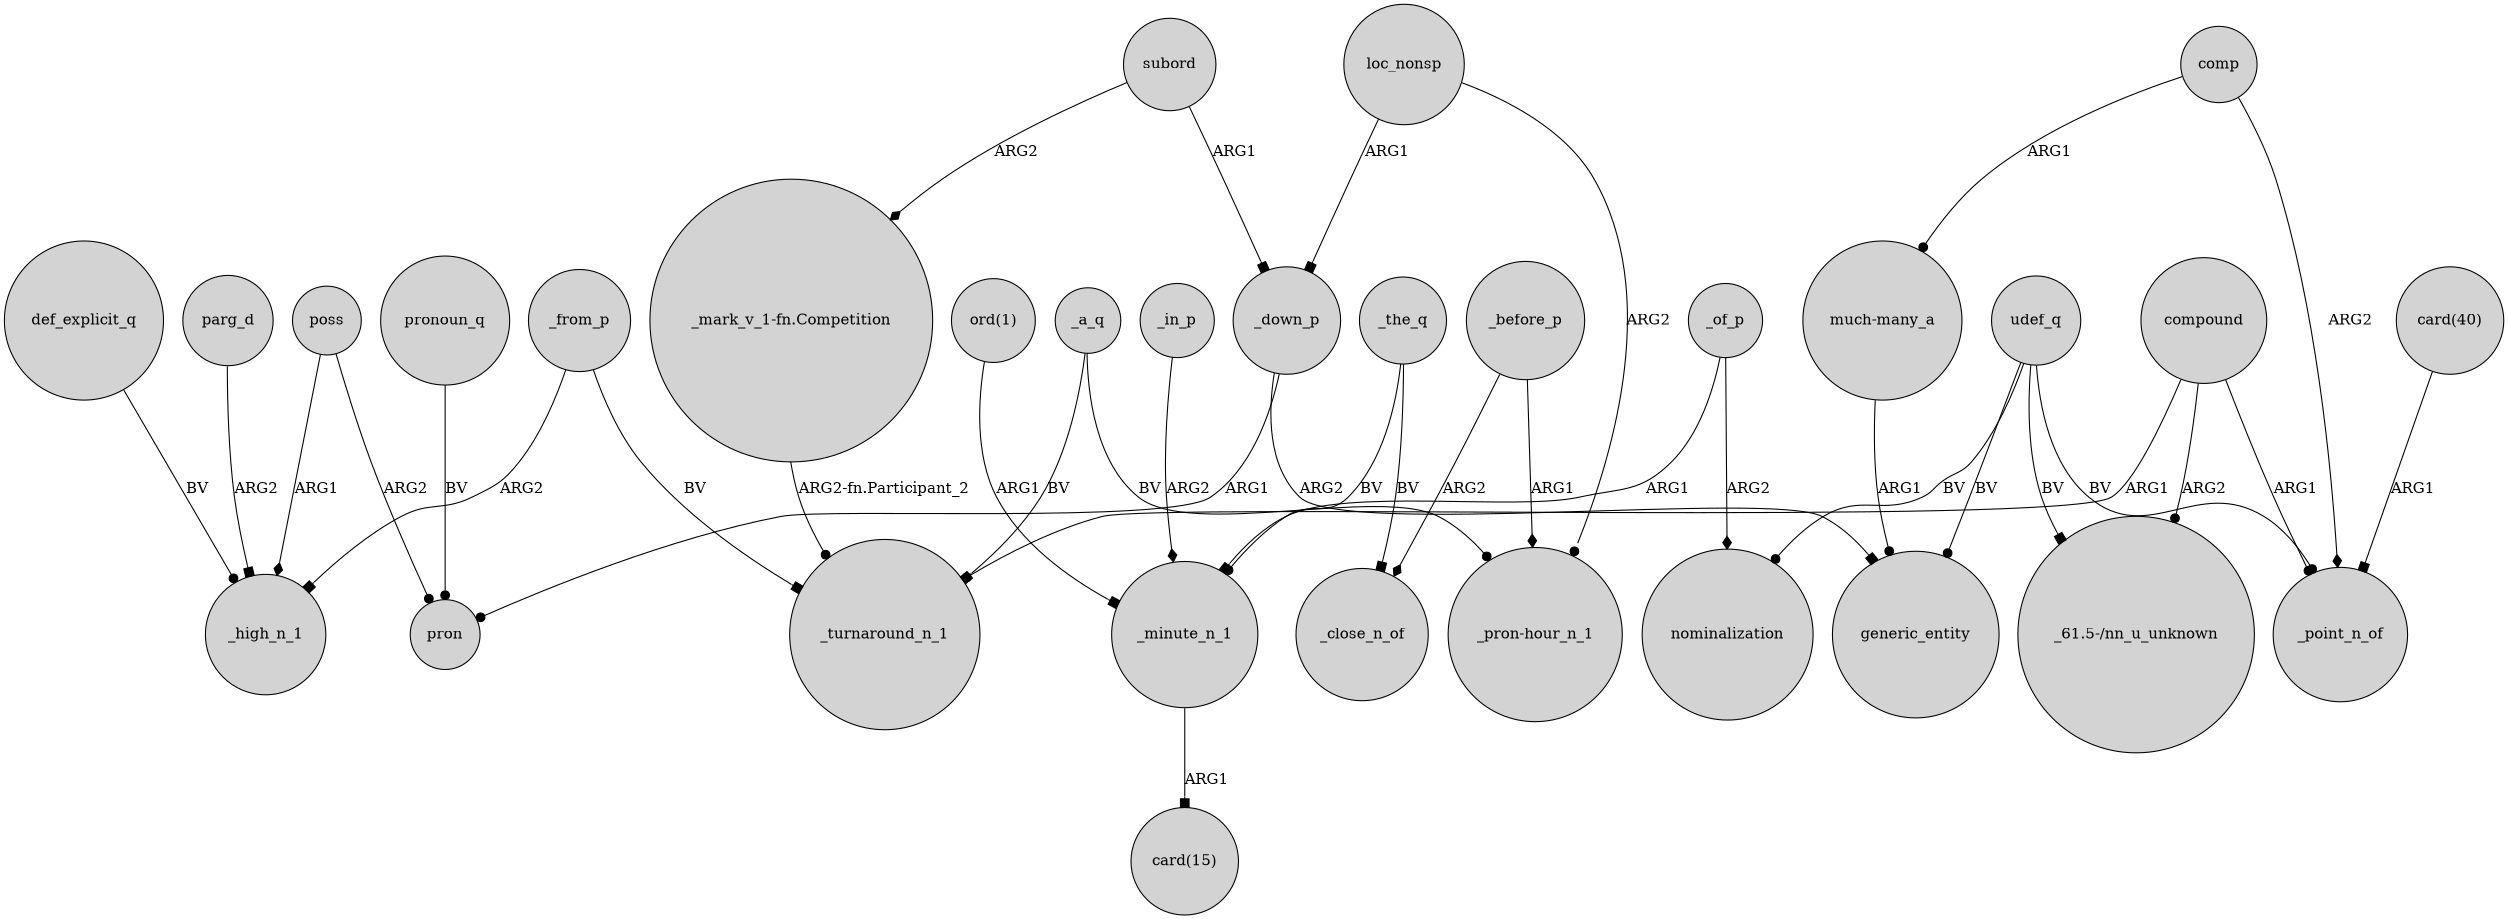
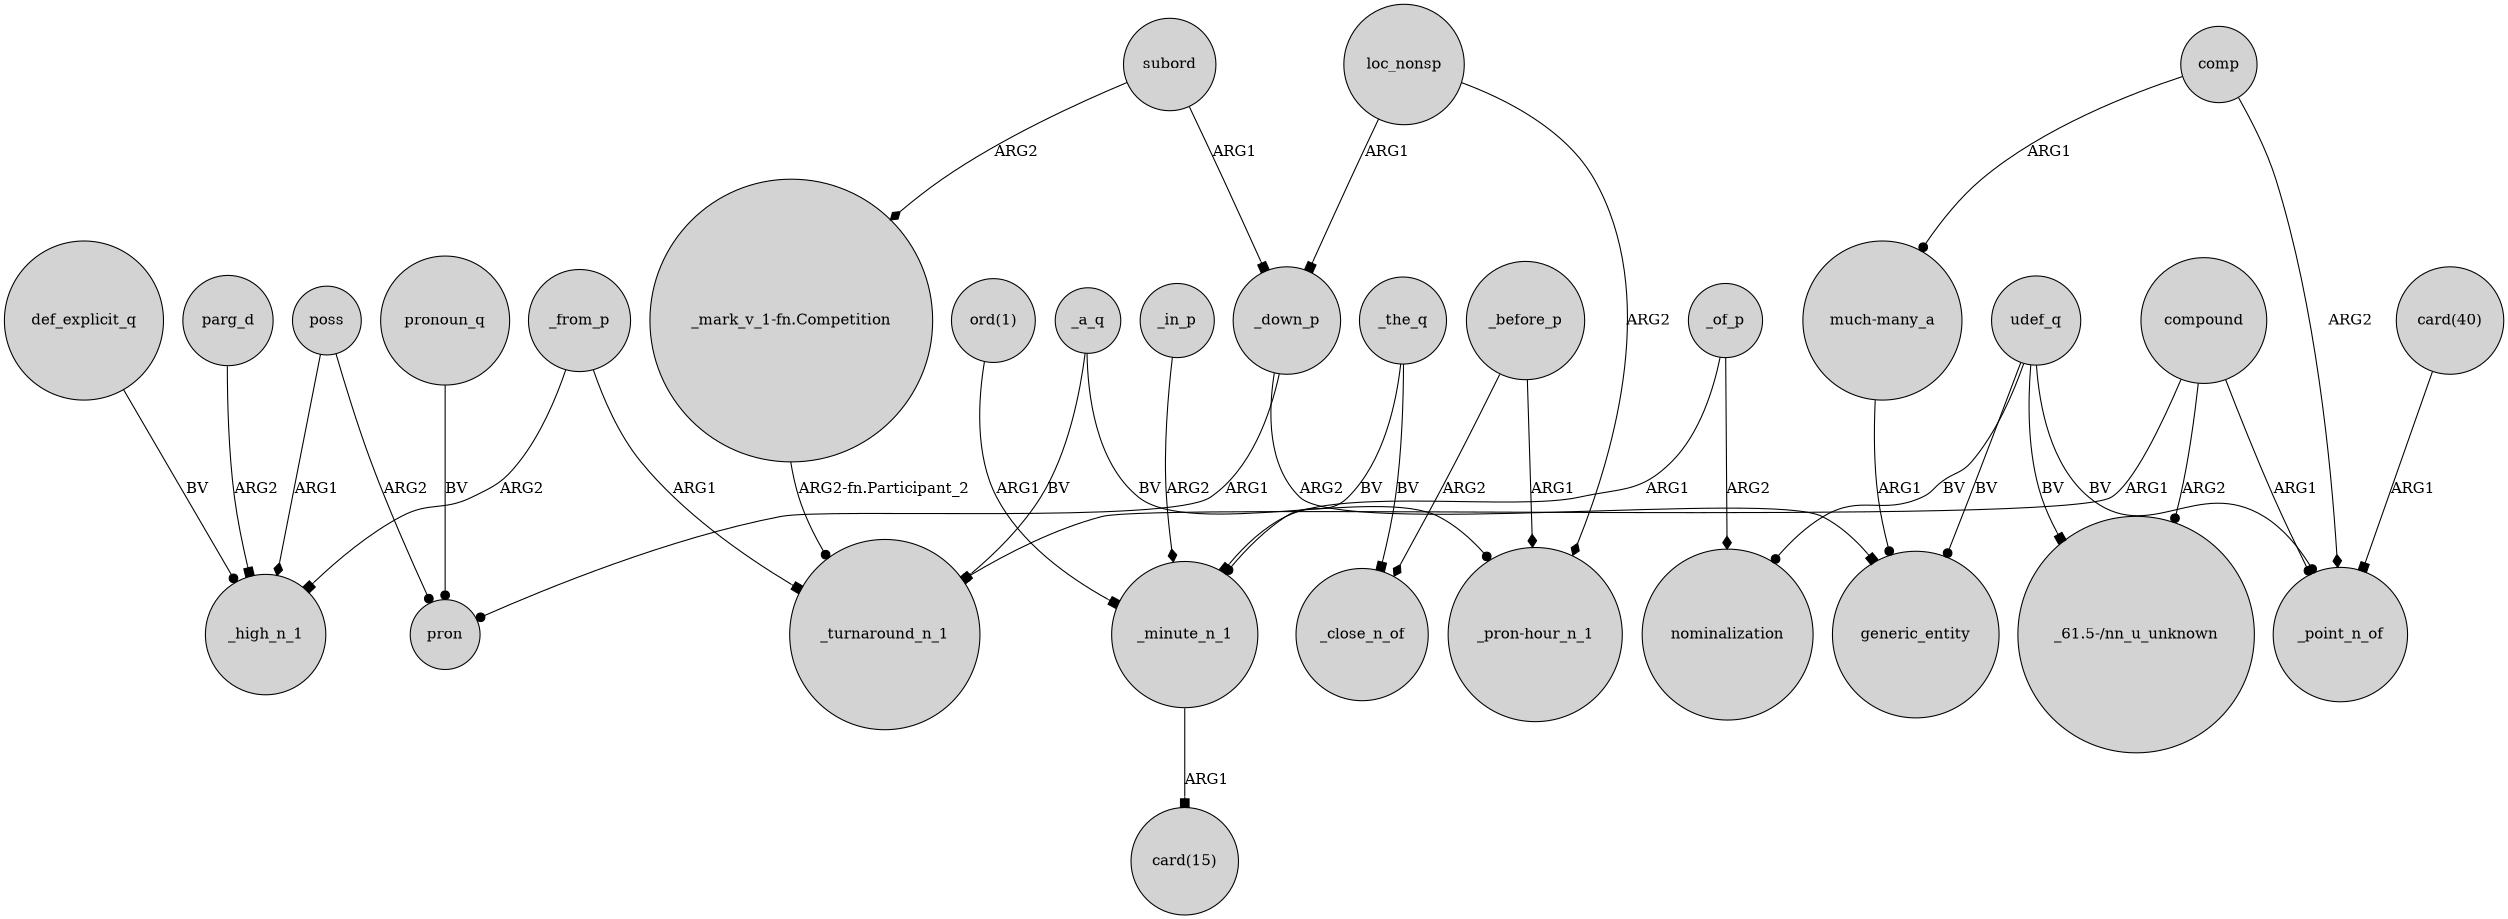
  digraph {
    node [shape=circle style=filled]
    edge [arrowhead=dot]
    _from_p
    _high_n_1
    _turnaround_n_1
    _a_q
    n5 [label="_pron-hour_n_1"]
    _in_p
    _minute_n_1
    "card(15)"
    parg_d
    poss
    pron
    _before_p
    _close_n_of
    udef_q
    nominalization
    generic_entity
    _point_n_of
    "_61.5-/nn_u_unknown"
    compound
    subord
    "_mark_v_1-fn.Competition"
    _down_p
    "card(40)"
    _the_q
    "ord(1)"
    _of_p
    pronoun_q
    comp
    "much-many_a"
    def_explicit_q
    loc_nonsp
    _from_p -> _high_n_1 [arrowhead=box label=ARG2]
-   _from_p -> _turnaround_n_1 [arrowhead=box label=BV]
+   _from_p -> _turnaround_n_1 [arrowhead=box label=ARG1]
    _a_q -> _turnaround_n_1 [arrowhead=box label=BV]
    _a_q -> n5 [label=BV]
    _in_p -> _minute_n_1 [arrowhead=diamond label=ARG2]
    _minute_n_1 -> "card(15)" [arrowhead=box label=ARG1]
    parg_d -> _high_n_1 [arrowhead=box label=ARG2]
    poss -> _high_n_1 [arrowhead=diamond label=ARG1]
    poss -> pron [label=ARG2]
    _before_p -> n5 [arrowhead=diamond label=ARG1]
    _before_p -> _close_n_of [arrowhead=diamond label=ARG2]
    udef_q -> nominalization [label=BV]
    udef_q -> generic_entity [label=BV]
    udef_q -> _point_n_of [label=BV]
    udef_q -> "_61.5-/nn_u_unknown" [arrowhead=box label=BV]
    compound -> _turnaround_n_1 [label=ARG1]
    compound -> _point_n_of [label=ARG1]
    compound -> "_61.5-/nn_u_unknown" [label=ARG2]
    subord -> "_mark_v_1-fn.Competition" [arrowhead=diamond label=ARG2]
    subord -> _down_p [arrowhead=box label=ARG1]
    "_mark_v_1-fn.Competition" -> _turnaround_n_1 [label="ARG2-fn.Participant_2"]
    _down_p -> pron [label=ARG1]
    _down_p -> generic_entity [arrowhead=box label=ARG2]
    "card(40)" -> _point_n_of [arrowhead=box label=ARG1]
    _the_q -> _minute_n_1 [label=BV]
    _the_q -> _close_n_of [arrowhead=box label=BV]
    "ord(1)" -> _minute_n_1 [arrowhead=box label=ARG1]
    _of_p -> _minute_n_1 [arrowhead=box label=ARG1]
    _of_p -> nominalization [arrowhead=diamond label=ARG2]
    pronoun_q -> pron [label=BV]
    comp -> _point_n_of [arrowhead=diamond label=ARG2]
    comp -> "much-many_a" [label=ARG1]
    "much-many_a" -> generic_entity [label=ARG1]
    def_explicit_q -> _high_n_1 [label=BV]
-   loc_nonsp -> n5 [label=ARG2]
+   loc_nonsp -> n5 [arrowhead=diamond label=ARG2]
    loc_nonsp -> _down_p [arrowhead=box label=ARG1]
  }
